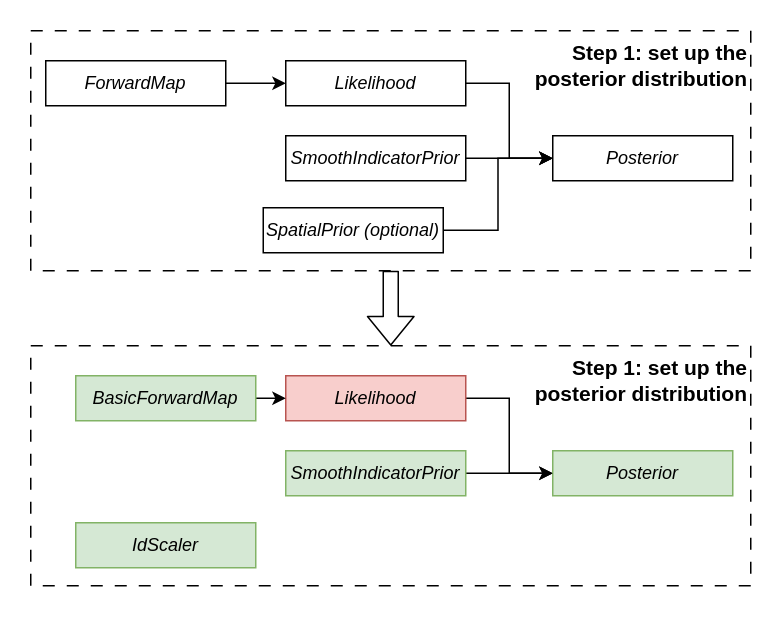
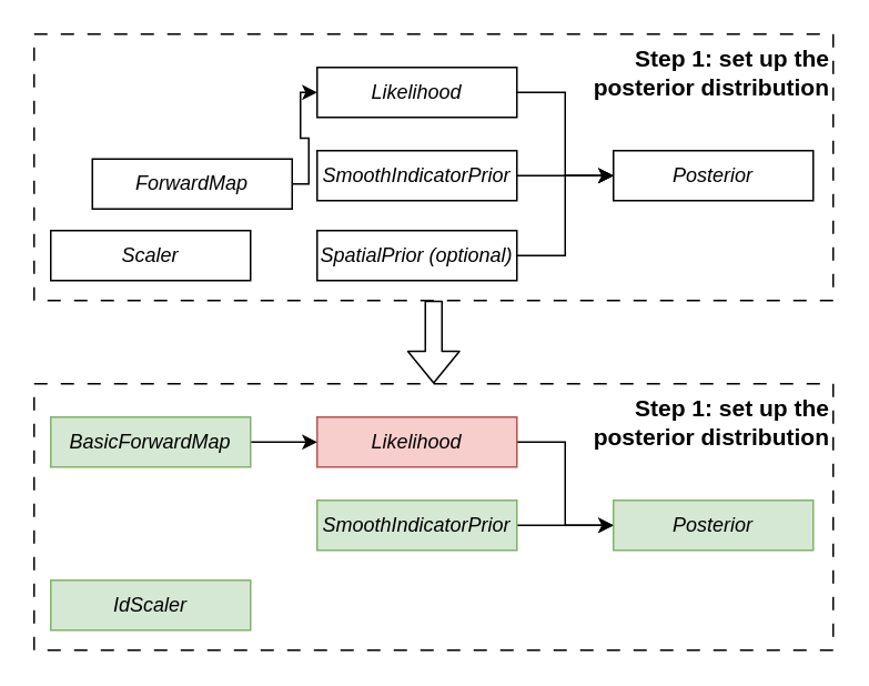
  <mxCell id="0" />
  <mxCell id="1" parent="0" />
  <mxCell id="2" style="edgeStyle=none;html=1;exitX=0.5;exitY=1;exitDx=0;exitDy=0;entryX=0.5;entryY=0;entryDx=0;entryDy=0;shape=flexArrow;targetPerimeterSpacing=0;sourcePerimeterSpacing=15;startSize=6;" edge="1" parent="1" source="3" target="14"><mxGeometry relative="1" as="geometry" /></mxCell>
  <mxCell id="3" value="&lt;b style=&quot;font-size: 14px;&quot;&gt;Step 1: set up the &lt;br&gt;posterior distribution&lt;/b&gt;" style="rounded=0;whiteSpace=wrap;html=1;dashed=1;fillColor=none;align=right;horizontal=1;verticalAlign=top;dashPattern=8 8;" parent="1" vertex="1"><mxGeometry x="20" y="20" width="480" height="160" as="geometry" /></mxCell>
  <mxCell id="4" style="edgeStyle=orthogonalEdgeStyle;rounded=0;html=1;exitX=1;exitY=0.5;exitDx=0;exitDy=0;entryX=0;entryY=0.5;entryDx=0;entryDy=0;" parent="1" source="5" target="8" edge="1"><mxGeometry relative="1" as="geometry" /></mxCell>
  <mxCell id="5" value="&lt;span style=&quot;font-style: italic;&quot;&gt;Likelihood&lt;br&gt;&lt;/span&gt;" style="rounded=0;whiteSpace=wrap;html=1;" parent="1" vertex="1"><mxGeometry x="190" y="40" width="120" height="30" as="geometry" /></mxCell>
  <mxCell id="6" style="edgeStyle=orthogonalEdgeStyle;rounded=0;html=1;exitX=1;exitY=0.5;exitDx=0;exitDy=0;entryX=0;entryY=0.5;entryDx=0;entryDy=0;" parent="1" source="7" target="5" edge="1"><mxGeometry relative="1" as="geometry" /></mxCell>
- <mxCell id="7" value="&lt;span style=&quot;font-style: italic;&quot;&gt;ForwardMap&lt;br&gt;&lt;/span&gt;" style="rounded=0;whiteSpace=wrap;html=1;" parent="1" vertex="1"><mxGeometry x="30" y="40" width="120" height="30" as="geometry" /></mxCell>
+ <mxCell id="7" value="&lt;span style=&quot;font-style: italic;&quot;&gt;ForwardMap&lt;br&gt;&lt;/span&gt;" style="rounded=0;whiteSpace=wrap;html=1;" parent="1" vertex="1"><mxGeometry x="55" y="95" width="120" height="30" as="geometry" /></mxCell>
  <mxCell id="8" value="&lt;span style=&quot;font-style: italic;&quot;&gt;Posterior&lt;br&gt;&lt;/span&gt;" style="rounded=0;whiteSpace=wrap;html=1;" parent="1" vertex="1"><mxGeometry x="368" y="90" width="120" height="30" as="geometry" /></mxCell>
  <mxCell id="9" value="" style="edgeStyle=orthogonalEdgeStyle;rounded=0;html=1;" parent="1" source="10" target="8" edge="1"><mxGeometry relative="1" as="geometry" /></mxCell>
  <mxCell id="10" value="&lt;span style=&quot;font-style: italic;&quot;&gt;SmoothIndicatorPrior&lt;br&gt;&lt;/span&gt;" style="rounded=0;whiteSpace=wrap;html=1;" parent="1" vertex="1"><mxGeometry x="190" y="90" width="120" height="30" as="geometry" /></mxCell>
  <mxCell id="11" style="edgeStyle=orthogonalEdgeStyle;rounded=0;html=1;exitX=1;exitY=0.5;exitDx=0;exitDy=0;entryX=0;entryY=0.5;entryDx=0;entryDy=0;" parent="1" source="12" target="8" edge="1"><mxGeometry relative="1" as="geometry" /></mxCell>
- <mxCell id="12" value="&lt;span style=&quot;font-style: italic;&quot;&gt;SpatialPrior (optional)&lt;br&gt;&lt;/span&gt;" style="rounded=0;whiteSpace=wrap;html=1;" parent="1" vertex="1"><mxGeometry x="175" y="138" width="120" height="30" as="geometry" /></mxCell>
+ <mxCell id="12" value="&lt;span style=&quot;font-style: italic;&quot;&gt;SpatialPrior (optional)&lt;br&gt;&lt;/span&gt;" style="rounded=0;whiteSpace=wrap;html=1;" parent="1" vertex="1"><mxGeometry x="190" y="138" width="120" height="30" as="geometry" /></mxCell>
+ <mxCell id="13" value="&lt;span style=&quot;font-style: italic;&quot;&gt;Scaler&lt;br&gt;&lt;/span&gt;" style="rounded=0;whiteSpace=wrap;html=1;" parent="1" vertex="1"><mxGeometry x="30" y="138" width="120" height="30" as="geometry" /></mxCell>
  <mxCell id="14" value="&lt;b style=&quot;font-size: 14px;&quot;&gt;Step 1: set up the &lt;br&gt;posterior distribution&lt;/b&gt;" style="rounded=0;whiteSpace=wrap;html=1;dashed=1;fillColor=none;align=right;horizontal=1;verticalAlign=top;dashPattern=8 8;" vertex="1" parent="1"><mxGeometry x="20" y="230" width="480" height="160" as="geometry" /></mxCell>
  <mxCell id="15" style="edgeStyle=orthogonalEdgeStyle;rounded=0;html=1;exitX=1;exitY=0.5;exitDx=0;exitDy=0;entryX=0;entryY=0.5;entryDx=0;entryDy=0;" edge="1" parent="1" source="16" target="19"><mxGeometry relative="1" as="geometry" /></mxCell>
  <mxCell id="16" value="&lt;span style=&quot;font-style: italic;&quot;&gt;Likelihood&lt;br&gt;&lt;/span&gt;" style="rounded=0;whiteSpace=wrap;html=1;fillColor=#f8cecc;strokeColor=#b85450;" vertex="1" parent="1"><mxGeometry x="190" y="250" width="120" height="30" as="geometry" /></mxCell>
  <mxCell id="17" style="edgeStyle=orthogonalEdgeStyle;rounded=0;html=1;exitX=1;exitY=0.5;exitDx=0;exitDy=0;entryX=0;entryY=0.5;entryDx=0;entryDy=0;" edge="1" parent="1" source="18" target="16"><mxGeometry relative="1" as="geometry" /></mxCell>
- <mxCell id="18" value="&lt;span style=&quot;font-style: italic;&quot;&gt;BasicForwardMap&lt;br&gt;&lt;/span&gt;" style="rounded=0;whiteSpace=wrap;html=1;fillColor=#d5e8d4;strokeColor=#82b366;" vertex="1" parent="1"><mxGeometry x="50" y="250" width="120" height="30" as="geometry" /></mxCell>
+ <mxCell id="18" value="&lt;span style=&quot;font-style: italic;&quot;&gt;BasicForwardMap&lt;br&gt;&lt;/span&gt;" style="rounded=0;whiteSpace=wrap;html=1;fillColor=#d5e8d4;strokeColor=#82b366;" vertex="1" parent="1"><mxGeometry x="30" y="250" width="120" height="30" as="geometry" /></mxCell>
  <mxCell id="19" value="&lt;span style=&quot;font-style: italic;&quot;&gt;Posterior&lt;br&gt;&lt;/span&gt;" style="rounded=0;whiteSpace=wrap;html=1;fillColor=#d5e8d4;strokeColor=#82b366;" vertex="1" parent="1"><mxGeometry x="368" y="300" width="120" height="30" as="geometry" /></mxCell>
  <mxCell id="20" value="" style="edgeStyle=orthogonalEdgeStyle;rounded=0;html=1;" edge="1" parent="1" source="21" target="19"><mxGeometry relative="1" as="geometry" /></mxCell>
  <mxCell id="21" value="&lt;span style=&quot;font-style: italic;&quot;&gt;SmoothIndicatorPrior&lt;br&gt;&lt;/span&gt;" style="rounded=0;whiteSpace=wrap;html=1;fillColor=#d5e8d4;strokeColor=#82b366;" vertex="1" parent="1"><mxGeometry x="190" y="300" width="120" height="30" as="geometry" /></mxCell>
- <mxCell id="22" value="&lt;span style=&quot;font-style: italic;&quot;&gt;IdScaler&lt;br&gt;&lt;/span&gt;" style="rounded=0;whiteSpace=wrap;html=1;fillColor=#d5e8d4;strokeColor=#82b366;" vertex="1" parent="1"><mxGeometry x="50" y="348" width="120" height="30" as="geometry" /></mxCell>
+ <mxCell id="22" value="&lt;span style=&quot;font-style: italic;&quot;&gt;IdScaler&lt;br&gt;&lt;/span&gt;" style="rounded=0;whiteSpace=wrap;html=1;fillColor=#d5e8d4;strokeColor=#82b366;" vertex="1" parent="1"><mxGeometry x="30" y="348" width="120" height="30" as="geometry" /></mxCell>
